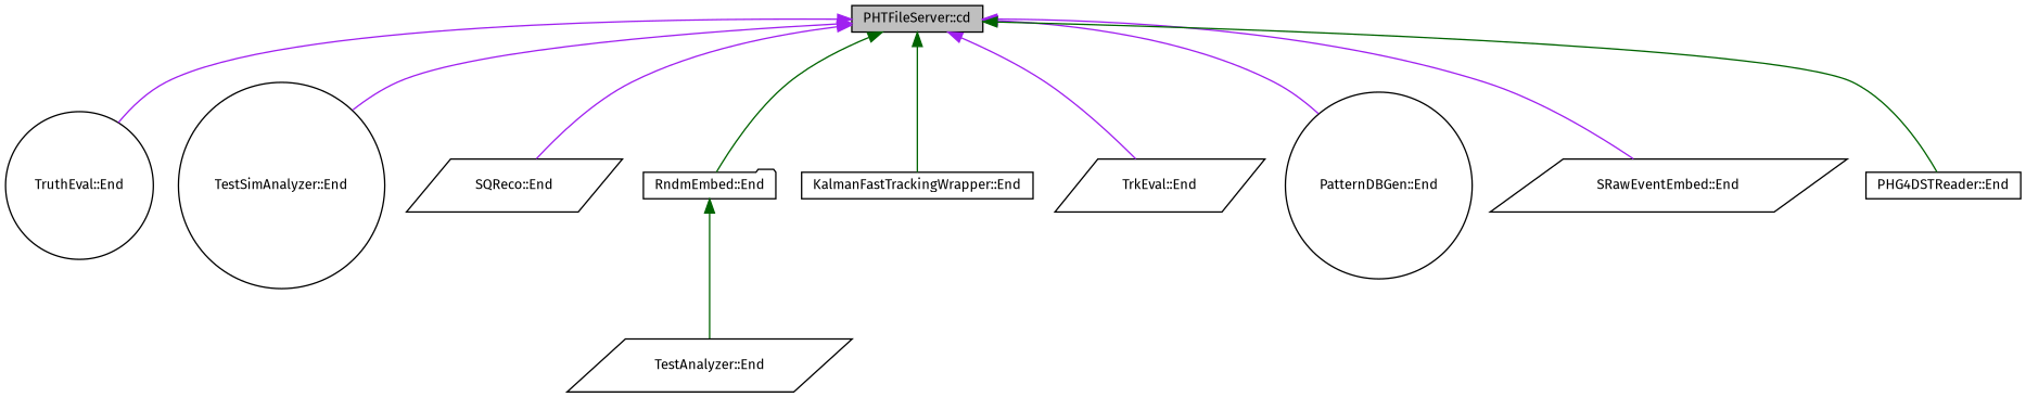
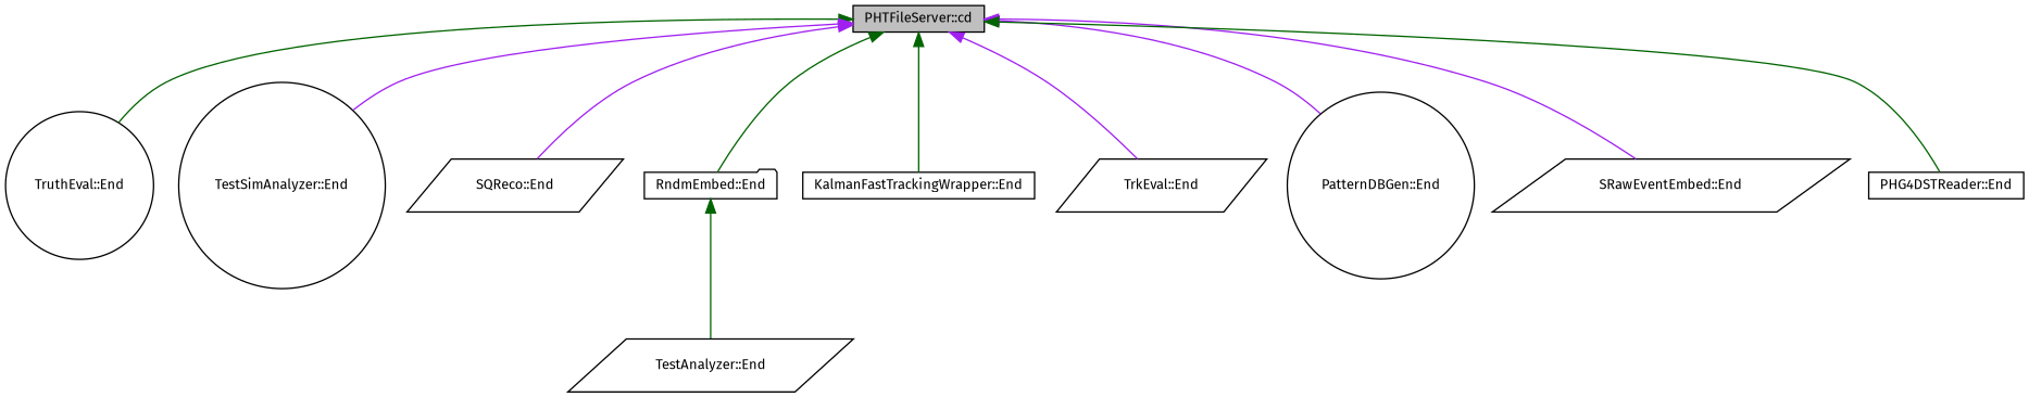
  digraph {
    fontname="Fira Sans"
    rankdir=TB
    node [color=black fontname="Fira Sans" fontsize=10 shape=parallelogram]
    edge [color=darkgreen dir=back fontname="Fira Sans" fontsize=10 labelfontname=FreeSans labelfontsize=10 style=solid]
    n1 [fillcolor=grey75 fontcolor=black height=0.2 label="PHTFileServer::cd" shape=box style=filled width=0.4]
    n2 [height=0.2 label="TruthEval::End" shape=circle width=0.4]
    n3 [height=0.2 label="TestSimAnalyzer::End" shape=circle width=0.4]
    n4 [height=0.2 label="SQReco::End" width=0.4]
    n5 [height=0.2 label="RndmEmbed::End" shape=folder width=0.4]
    n6 [height=0.2 label="KalmanFastTrackingWrapper::End" shape=box width=0.4]
    n7 [height=0.2 label="TrkEval::End" width=0.4]
    n8 [height=0.2 label="PatternDBGen::End" shape=circle width=0.4]
    n9 [height=0.2 label="SRawEventEmbed::End" width=0.4]
    n10 [height=0.2 label="PHG4DSTReader::End" shape=box width=0.4]
    n11 [height=0.2 label="TestAnalyzer::End" width=0.4]
-   n1 -> n2 [color=purple]
+   n1 -> n2
    n1 -> n3 [color=purple]
    n1 -> n4 [color=purple]
    n1 -> n5
    n1 -> n6
    n1 -> n7 [color=purple]
    n1 -> n8 [color=purple]
    n1 -> n9 [color=purple]
    n1 -> n10
    n5 -> n11
  }
